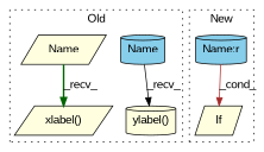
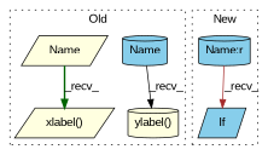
  digraph {
    fontname="Liberation Sans"
    node [a=75 fillcolor=lightyellow fontname="Liberation Sans" l=3 shape=parallelogram style=filled]
    edge [fontname="Liberation Sans" style=solid]
    n1 [l="11,1" label="xlabel()" s="4835,4863"]
    n2 [l="11,1" label="ylabel()" s="4898,4926" shape=cylinder]
    n3 [a=87 fillcolor=skyblue label=Name s=4898 shape=cylinder]
    n4 [a=87 label=Name s=4835]
-   n5 [a=96 label=If s=6320]
+   n5 [a=96 fillcolor=skyblue label=If s=6320]
    n6 [a=40 fillcolor=skyblue l=20 label="Name:r" s=6323 shape=cylinder]
    subgraph cluster_1 {
      label=Old
      style=dotted
      n1
      n2
      n3
      n4
    }
    subgraph cluster_2 {
      label=New
      style=dotted
      n5
      n6
    }
    n3 -> n2 [color=black label=_recv_]
    n4 -> n1 [color=darkgreen label=_recv_ style=bold]
-   n6 -> n5 [color=brown label=_cond_]
+   n6 -> n5 [color=brown label=_recv_]
  }
